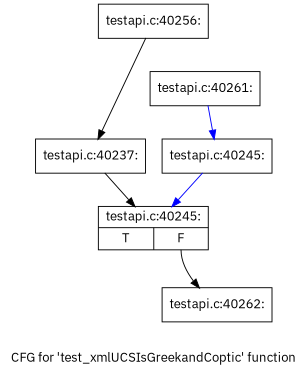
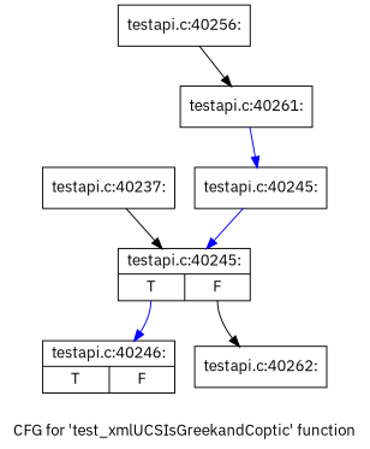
  digraph {
    fontname="IBM Plex Sans"
    label="CFG for 'test_xmlUCSIsGreekandCoptic' function"
    node [fontname="IBM Plex Sans" shape=record]
    edge [color=black fontname="IBM Plex Sans"]
    n1 [label="{testapi.c:40237:}"]
    n2 [label="{testapi.c:40245:|{<s0>T|<s1>F}}"]
+   n3 [label="{testapi.c:40246:|{<s0>T|<s1>F}}"]
    n4 [label="{testapi.c:40262:}"]
    n5 [label="{testapi.c:40256:}"]
    n6 [label="{testapi.c:40261:}"]
    n7 [label="{testapi.c:40245:}"]
    n1 -> n2
+   n2 -> n3 [color=blue tailport=s0]
    n2 -> n4 [tailport=s1]
-   n5 -> n1
+   n5 -> n6
    n6 -> n7 [color=blue]
    n7 -> n2 [color=blue]
  }
